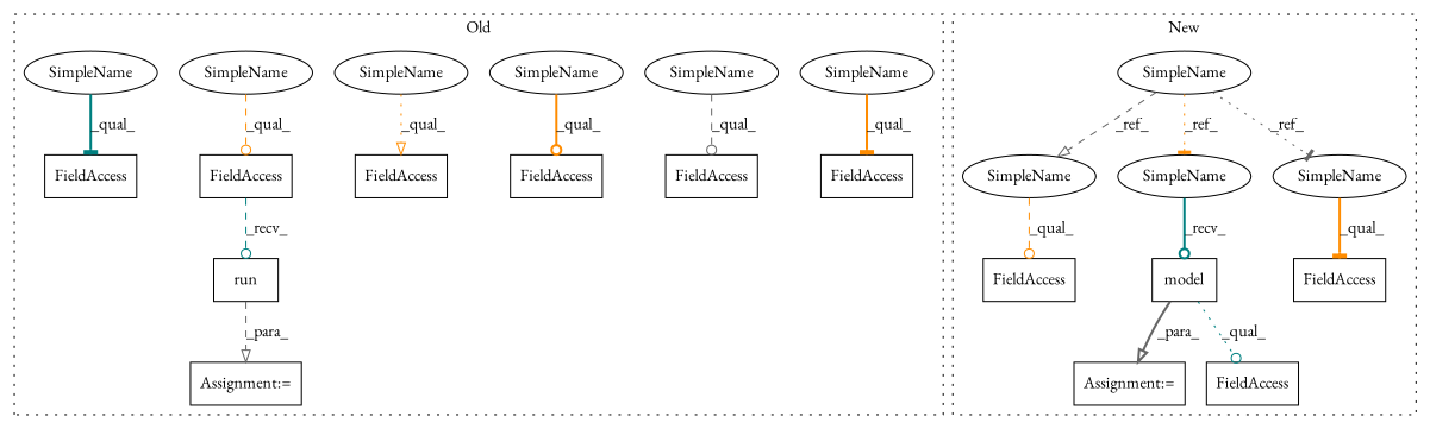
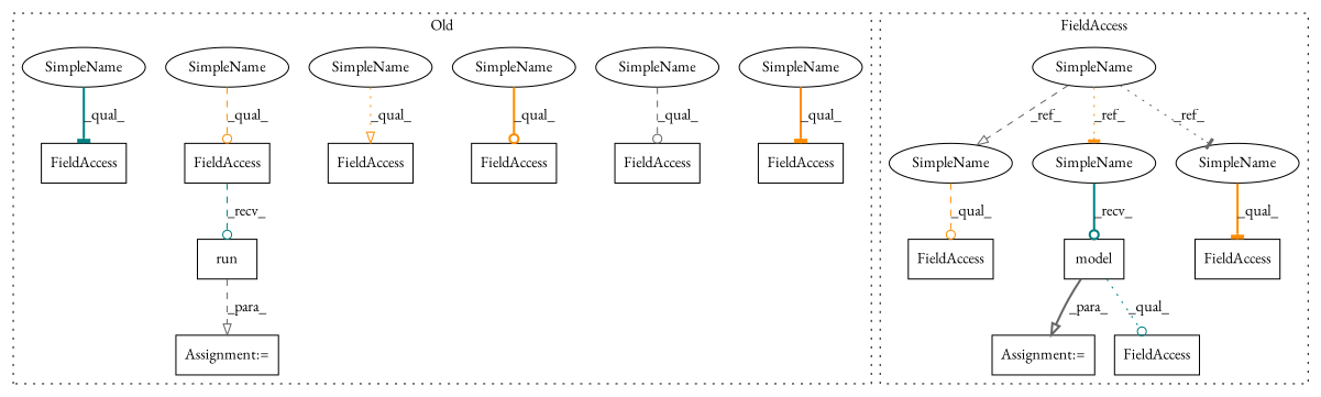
  digraph {
    fontname="EB Garamond"
    node [a=42 l=4 s=3636 shape=box fontname="EB Garamond"]
    edge [color=darkorange style=dashed arrowhead=odot fontname="EB Garamond"]
    n1 [a=32 l="4,1" label=run s="3646,3685"]
    n2 [a=22 l=9 label=FieldAccess]
    n3 [a=22 l=7 label=FieldAccess s=3801]
    n4 [a=7 l=2 label="Assignment:=" s=3719]
    n5 [a=22 l=13 label=FieldAccess s=3759]
    n6 [a=22 l=6 label=FieldAccess s=3812]
    n7 [a=22 l=13 label=FieldAccess s=3745]
    n8 [a=22 l=9 label=FieldAccess s=3721]
    n9 [label=SimpleName s=3721 shape=ellipse]
    n10 [label=SimpleName s=3812 shape=ellipse]
    n11 [label=SimpleName s=3745 shape=ellipse]
    n12 [label=SimpleName s=3759 shape=ellipse]
    n13 [label=SimpleName shape=ellipse]
    n14 [label=SimpleName s=3801 shape=ellipse]
    n15 [a=32 l="6,1" label=model s="3374,3392"]
    n16 [label=SimpleName s=3145 shape=ellipse]
    n17 [a=7 l=1 label="Assignment:=" s=3417]
    n18 [a=22 l=32 label=FieldAccess s=3369]
    n19 [a=22 l=10 label=FieldAccess s=3584]
    n20 [a=22 l=14 label=FieldAccess s=3544]
    n21 [label=SimpleName s=3544 shape=ellipse]
    n22 [label=SimpleName s=3369 shape=ellipse]
    n23 [label=SimpleName s=3584 shape=ellipse]
    subgraph cluster_1 {
      label=Old
      style=dotted
      n1
      n2
      n3
      n4
      n5
      n6
      n7
      n8
      n9
      n10
      n11
      n12
      n13
      n14
    }
    subgraph cluster_2 {
-     label=New
+     label=FieldAccess
      style=dotted
      n15
      n16
      n17
      n18
      n19
      n20
      n21
      n22
      n23
    }
    n1 -> n4 [label=_para_ color=gray40 arrowhead=onormal]
    n2 -> n1 [label=_recv_ color=teal]
    n9 -> n8 [label=_qual_ style=bold arrowhead=tee]
    n10 -> n6 [label=_qual_ color=gray40]
    n11 -> n7 [label=_qual_ style=bold]
    n12 -> n5 [label=_qual_ style=dotted arrowhead=onormal]
    n13 -> n2 [label=_qual_]
    n14 -> n3 [label=_qual_ color=teal style=bold arrowhead=tee]
    n15 -> n17 [label=_para_ color=gray40 style=bold arrowhead=onormal]
    n15 -> n18 [label=_qual_ color=teal style=dotted]
    n16 -> n21 [label=_ref_ color=gray40 arrowhead=onormal]
    n16 -> n22 [label=_ref_ style=dotted arrowhead=tee]
    n16 -> n23 [label=_ref_ color=gray40 style=dotted arrowhead=tee]
    n21 -> n20 [label=_qual_]
    n22 -> n15 [label=_recv_ color=teal style=bold]
    n23 -> n19 [label=_qual_ style=bold arrowhead=tee]
  }
